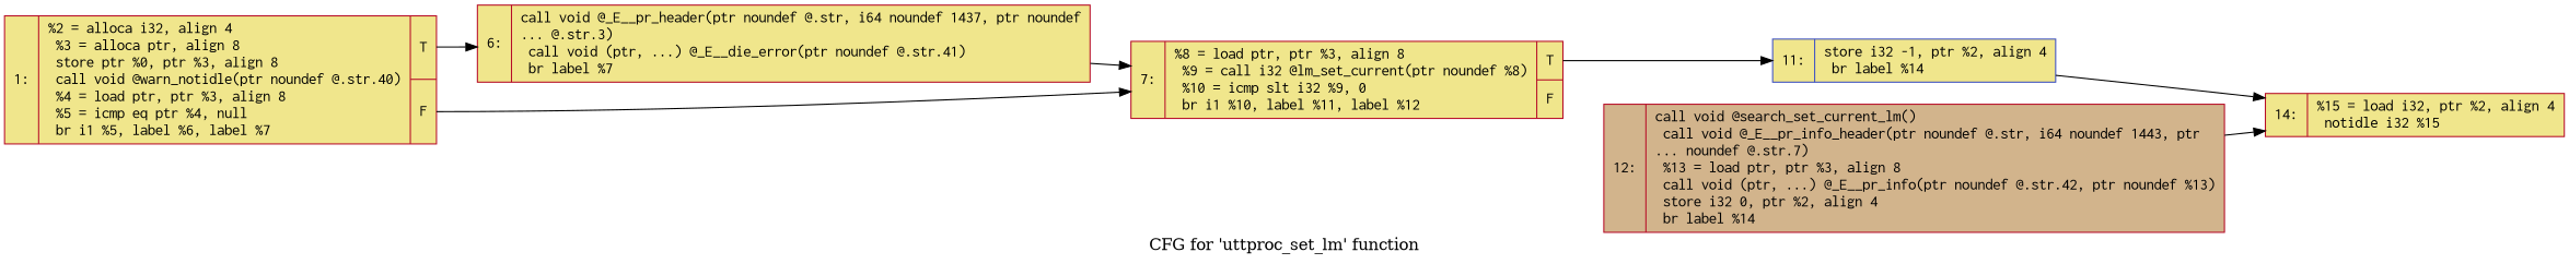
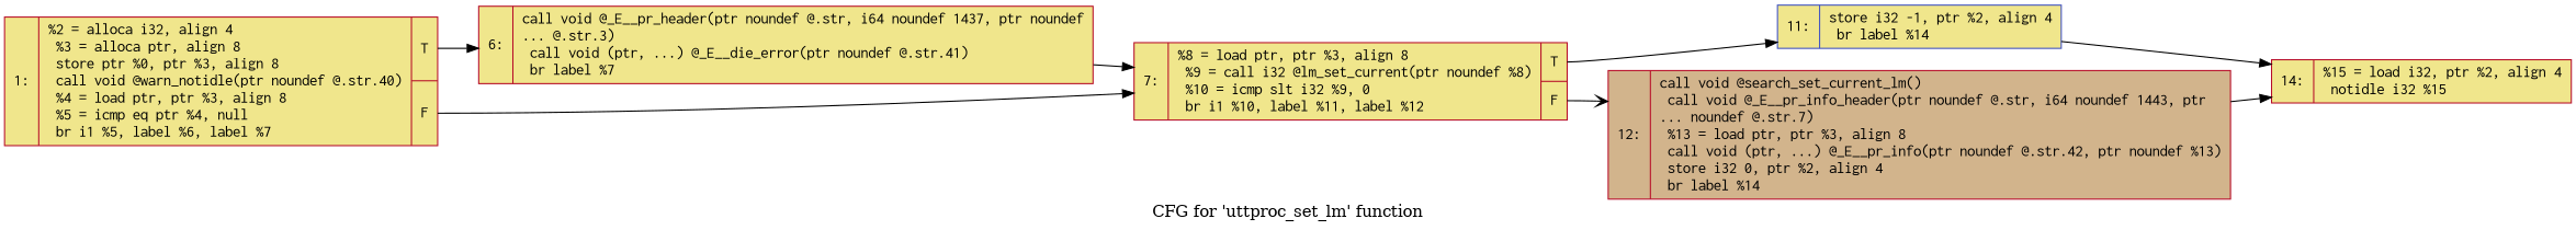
  digraph {
    label="CFG for 'uttproc_set_lm' function"
    rankdir=LR
    node [color="#b70d28ff" fillcolor=khaki fontname=Courier shape=record style=filled]
    edge [arrowhead=normal]
    n1 [label="{1:\l|  %2 = alloca i32, align 4\l  %3 = alloca ptr, align 8\l  store ptr %0, ptr %3, align 8\l  call void @warn_notidle(ptr noundef @.str.40)\l  %4 = load ptr, ptr %3, align 8\l  %5 = icmp eq ptr %4, null\l  br i1 %5, label %6, label %7\l|{<s0>T|<s1>F}}"]
    n2 [label="{6:\l|  call void @_E__pr_header(ptr noundef @.str, i64 noundef 1437, ptr noundef\l... @.str.3)\l  call void (ptr, ...) @_E__die_error(ptr noundef @.str.41)\l  br label %7\l}"]
    n3 [label="{7:\l|  %8 = load ptr, ptr %3, align 8\l  %9 = call i32 @lm_set_current(ptr noundef %8)\l  %10 = icmp slt i32 %9, 0\l  br i1 %10, label %11, label %12\l|{<s0>T|<s1>F}}"]
    n4 [color="#3d50c3ff" label="{11:\l|  store i32 -1, ptr %2, align 4\l  br label %14\l}"]
    n5 [fillcolor=tan label="{12:\l|  call void @search_set_current_lm()\l  call void @_E__pr_info_header(ptr noundef @.str, i64 noundef 1443, ptr\l... noundef @.str.7)\l  %13 = load ptr, ptr %3, align 8\l  call void (ptr, ...) @_E__pr_info(ptr noundef @.str.42, ptr noundef %13)\l  store i32 0, ptr %2, align 4\l  br label %14\l}"]
    n6 [label="{14:\l|  %15 = load i32, ptr %2, align 4\l  notidle i32 %15\l}"]
    n1 -> n2 [tailport=s0]
    n1 -> n3 [tailport=s1]
    n2 -> n3
    n3 -> n4 [tailport=s0]
+   n3 -> n5 [arrowhead=vee tailport=s1]
    n4 -> n6
    n5 -> n6
  }
